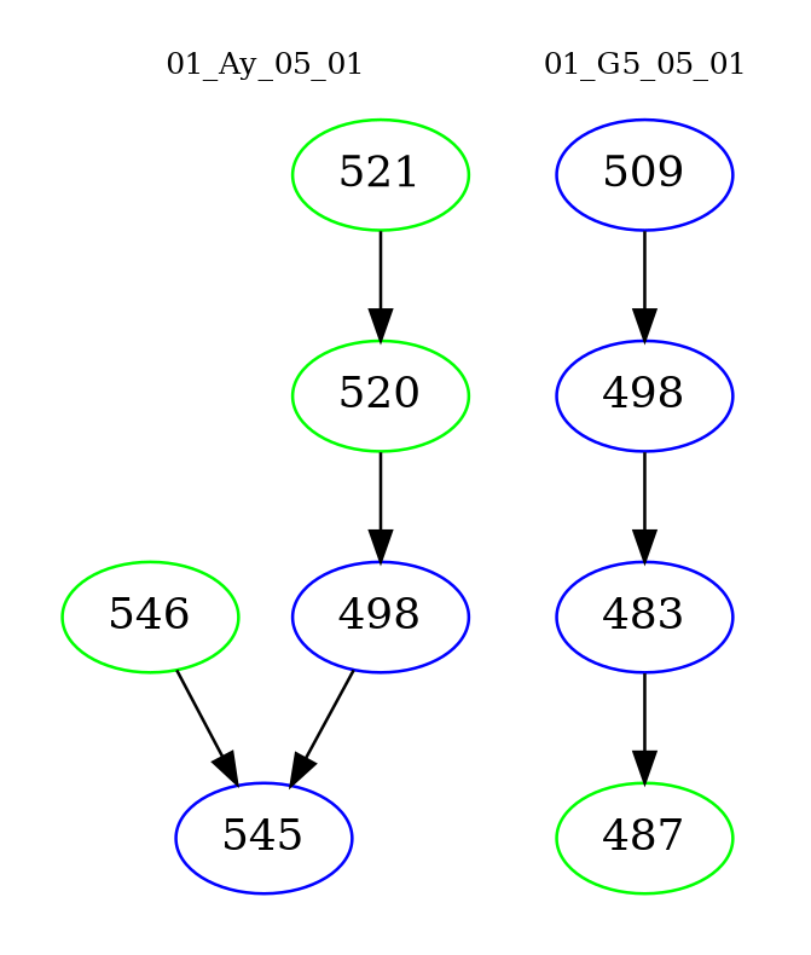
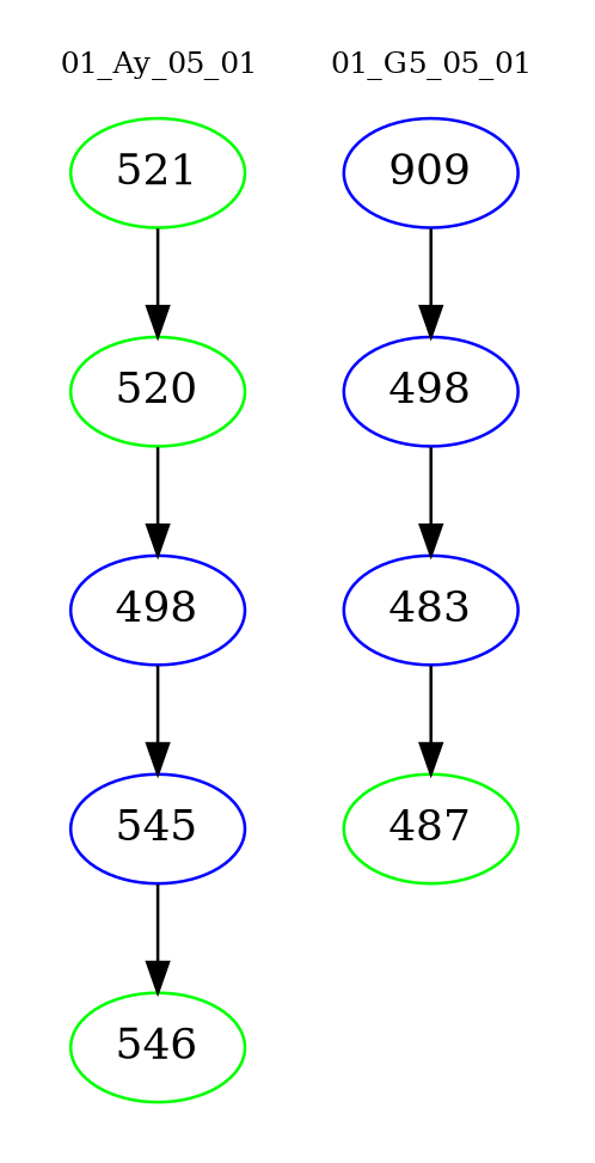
  digraph {
    node [color=blue]
    edge [color=black]
    n1 [color=green label=521]
    n2 [color=green label=520]
    n3 [label=498]
    n4 [label=545]
    n5 [color=green label=546]
-   n6 [label=509]
+   n6 [label=909]
    n7 [label=498]
    n8 [label=483]
    n9 [color=green label=487]
    subgraph cluster_1 {
      color=white
      fontsize=10
      label="01_Ay_05_01"
      n1
      n2
      n3
      n4
      n5
    }
    subgraph cluster_2 {
      color=white
      fontsize=10
      label="01_G5_05_01"
      n6
      n7
      n8
      n9
    }
    n1 -> n2
    n2 -> n3
    n3 -> n4
-   n5 -> n4
+   n4 -> n5
    n6 -> n7
    n7 -> n8
    n8 -> n9
  }
